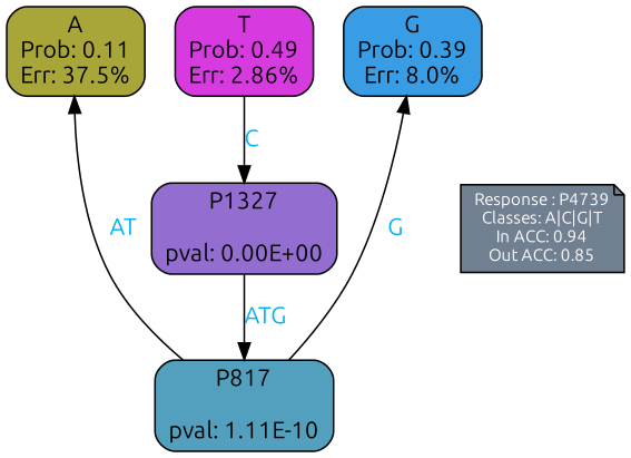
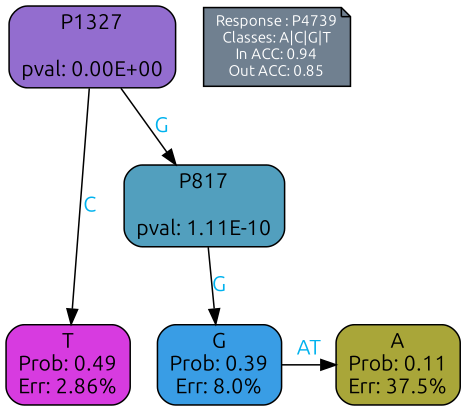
  digraph {
    fontname=Ubuntu
    ranksep=equally
    splines=polylines
    node [color=black fontname=Ubuntu shape=box style="filled, rounded"]
    edge [fontcolor=deepskyblue2 fontname=Ubuntu]
    n1 [fillcolor="#a9a639" label="A\nProb: 0.11\nErr: 37.5%"]
    n2 [fillcolor="#399de5" label="G\nProb: 0.39\nErr: 8.0%"]
    n3 [fillcolor="#d73be0" label="T\nProb: 0.49\nErr: 2.86%"]
    n4 [align=left fillcolor=slategray fontcolor=white fontsize=10 label="Response : P4739\nClasses: A|C|G|T\nIn ACC: 0.94\nOut ACC: 0.85\n" shape=note style=filled]
    n5 [fillcolor="#936dcf" label="P1327\n\npval: 0.00E+00"]
    n6 [fillcolor="#529fbe" label="P817\n\npval: 1.11E-10"]
    subgraph sub_1 {
      rank=same
      n1
      n2
      n3
    }
    subgraph sub_2 {
      rank=same
      n4
      n5
    }
-   n3 -> n5 [label=C]
-   n5 -> n6 [label=ATG]
-   n6 -> n1 [label=AT]
+   n5 -> n3 [label=C]
+   n5 -> n6 [label=G]
+   n2 -> n1 [label=AT]
    n6 -> n2 [label=G]
  }
